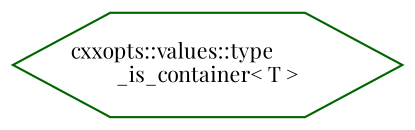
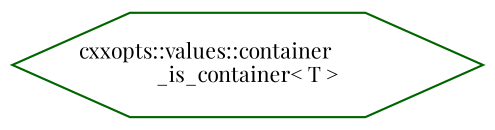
  digraph {
    rankdir=LR
    fontname="Playfair Display"
-   n1 [color=darkgreen fillcolor=white fontname="Playfair Display" fontsize=10 height=0.2 label="cxxopts::values::type\l_is_container\< T \>" shape=hexagon style=filled width=0.4]
+   n1 [color=darkgreen fillcolor=white fontname="Playfair Display" fontsize=10 height=0.2 label="cxxopts::values::container\l_is_container\< T \>" shape=hexagon style=filled width=0.4]
  }
